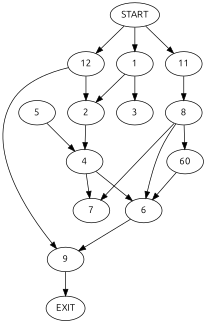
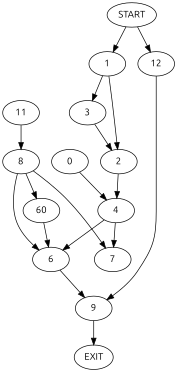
  digraph {
    fontname=Ubuntu
    node [fontname=Ubuntu]
    edge [fontname=Ubuntu]
    n1 [label=START]
    1
    11
    12
    2
    3
    8
    9
    n9 [label=EXIT]
    4
    6
    7
-   5
+   5 [label=0]
    n14 [label=60]
    n1 -> 1
-   n1 -> 11
    n1 -> 12
    1 -> 2
    1 -> 3
    11 -> 8
    12 -> 9
    2 -> 4
-   12 -> 2
+   3 -> 2
    8 -> 6
    8 -> 7
    8 -> n14
    9 -> n9
    4 -> 6
    4 -> 7
    6 -> 9
    5 -> 4
    n14 -> 6
  }
